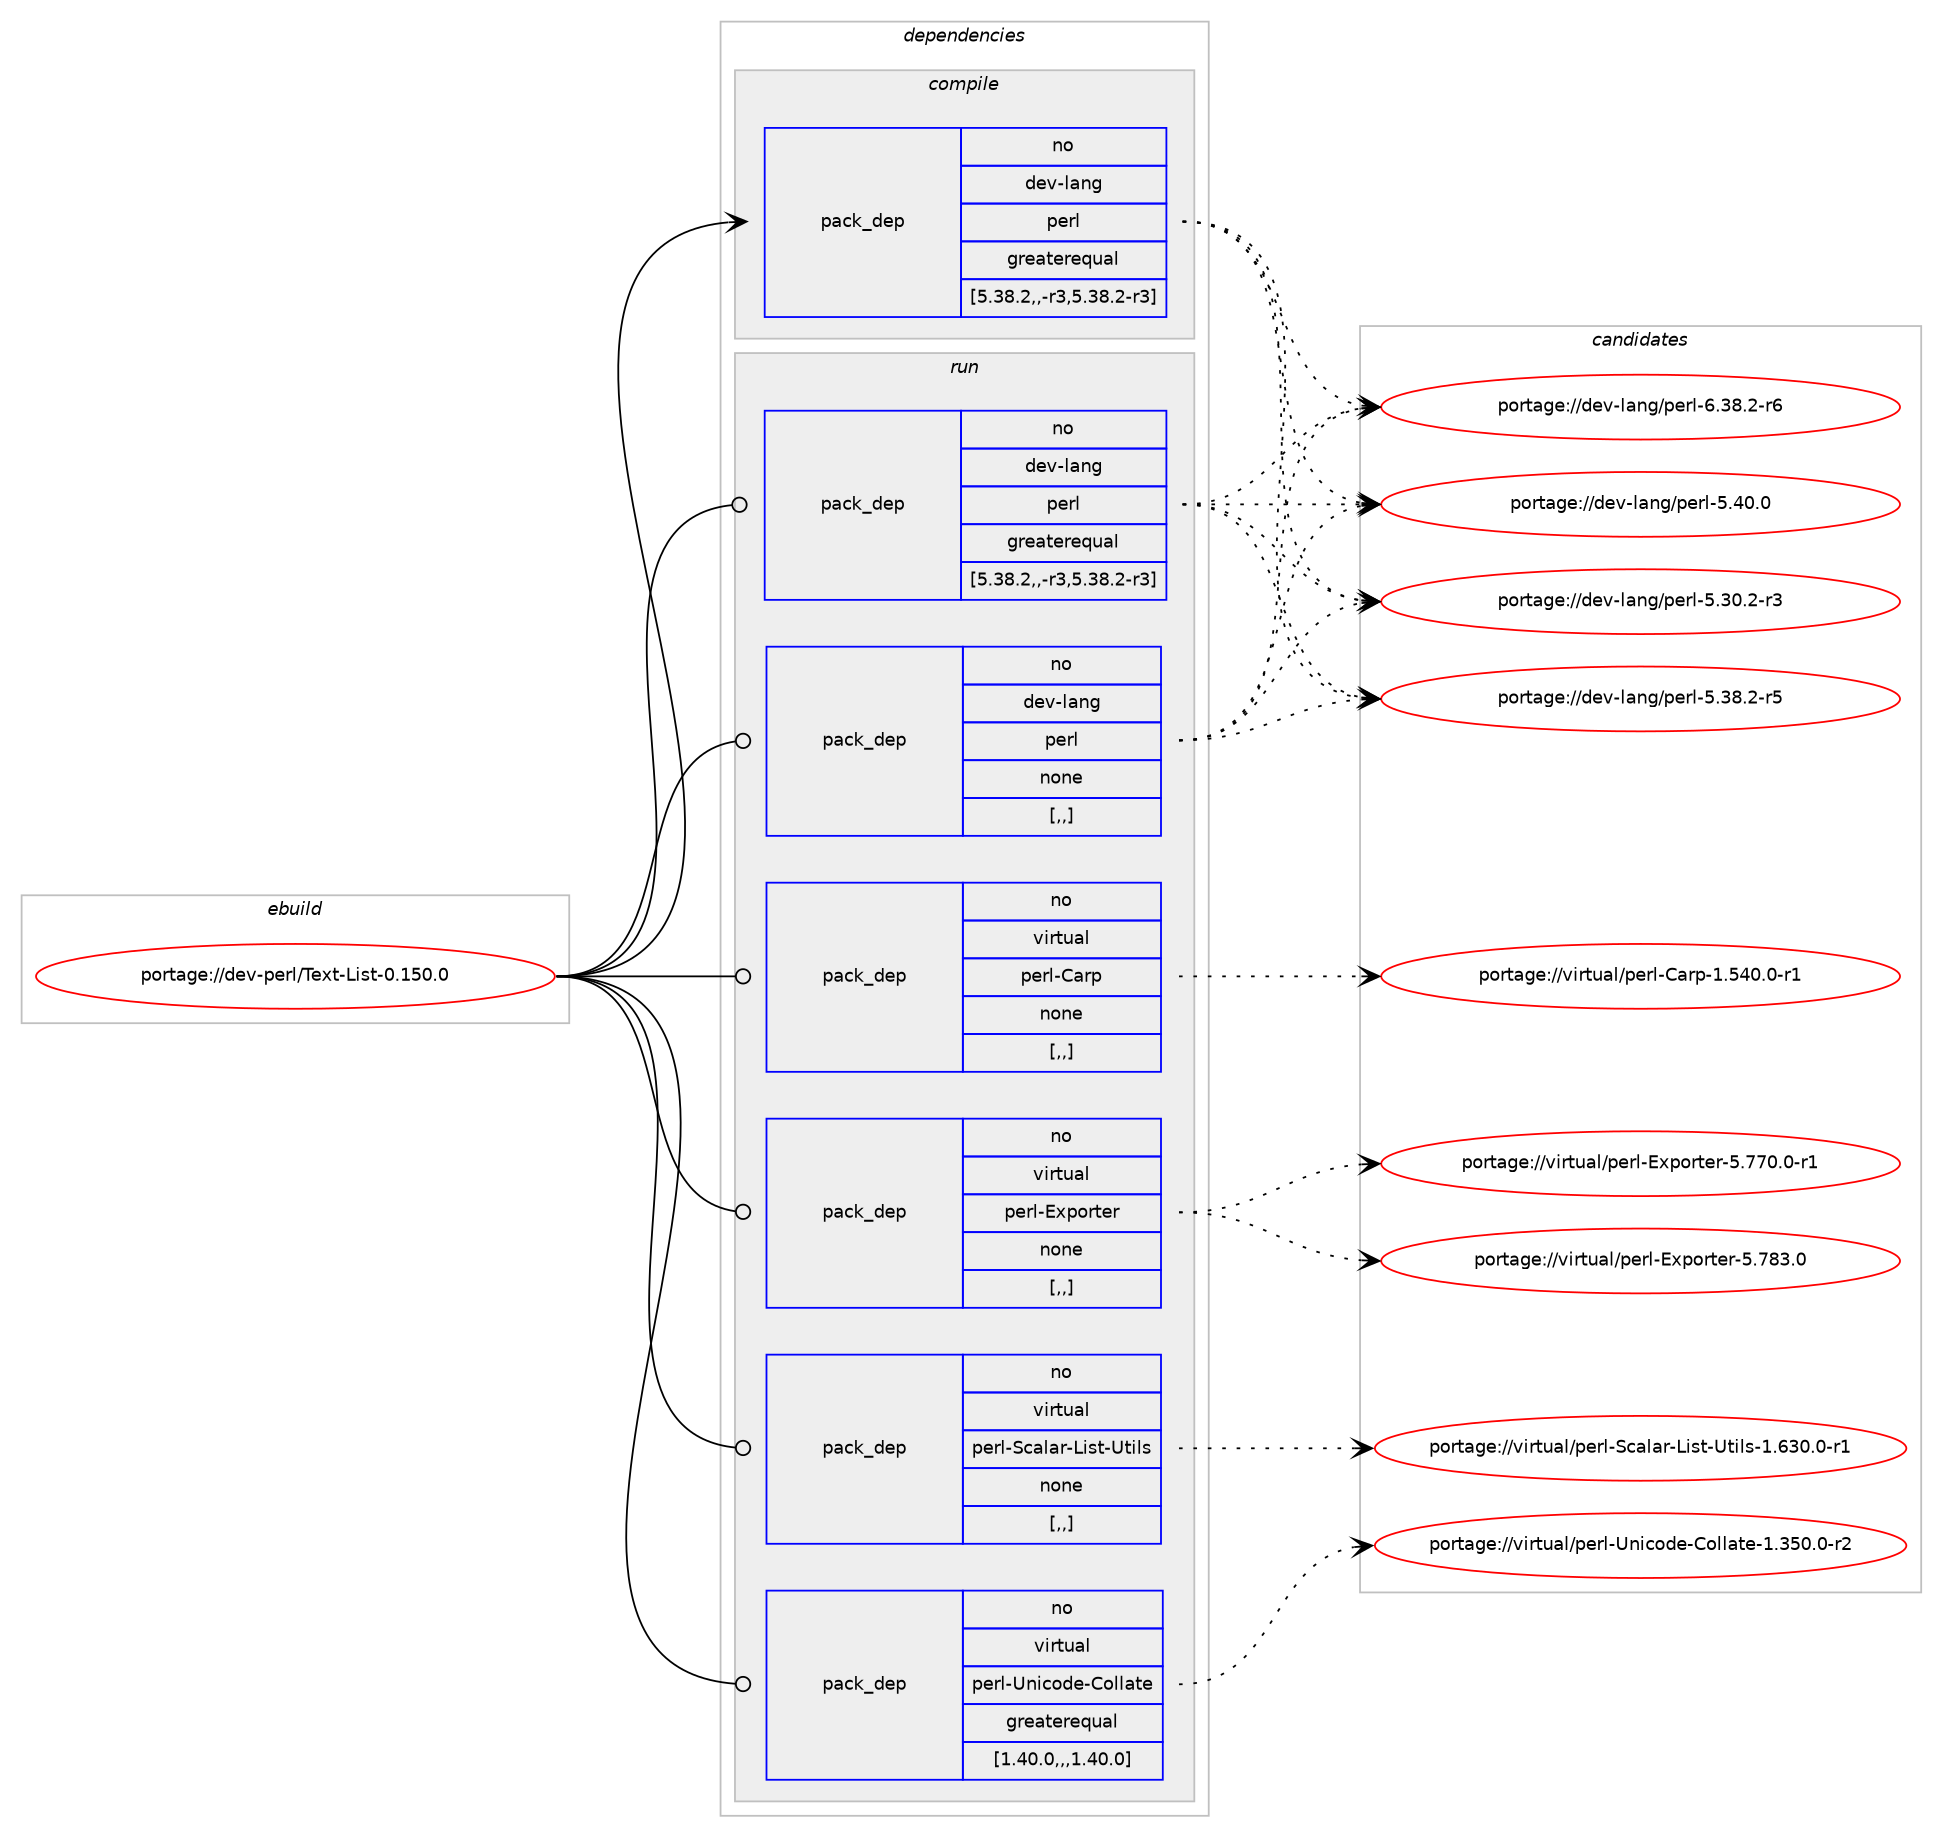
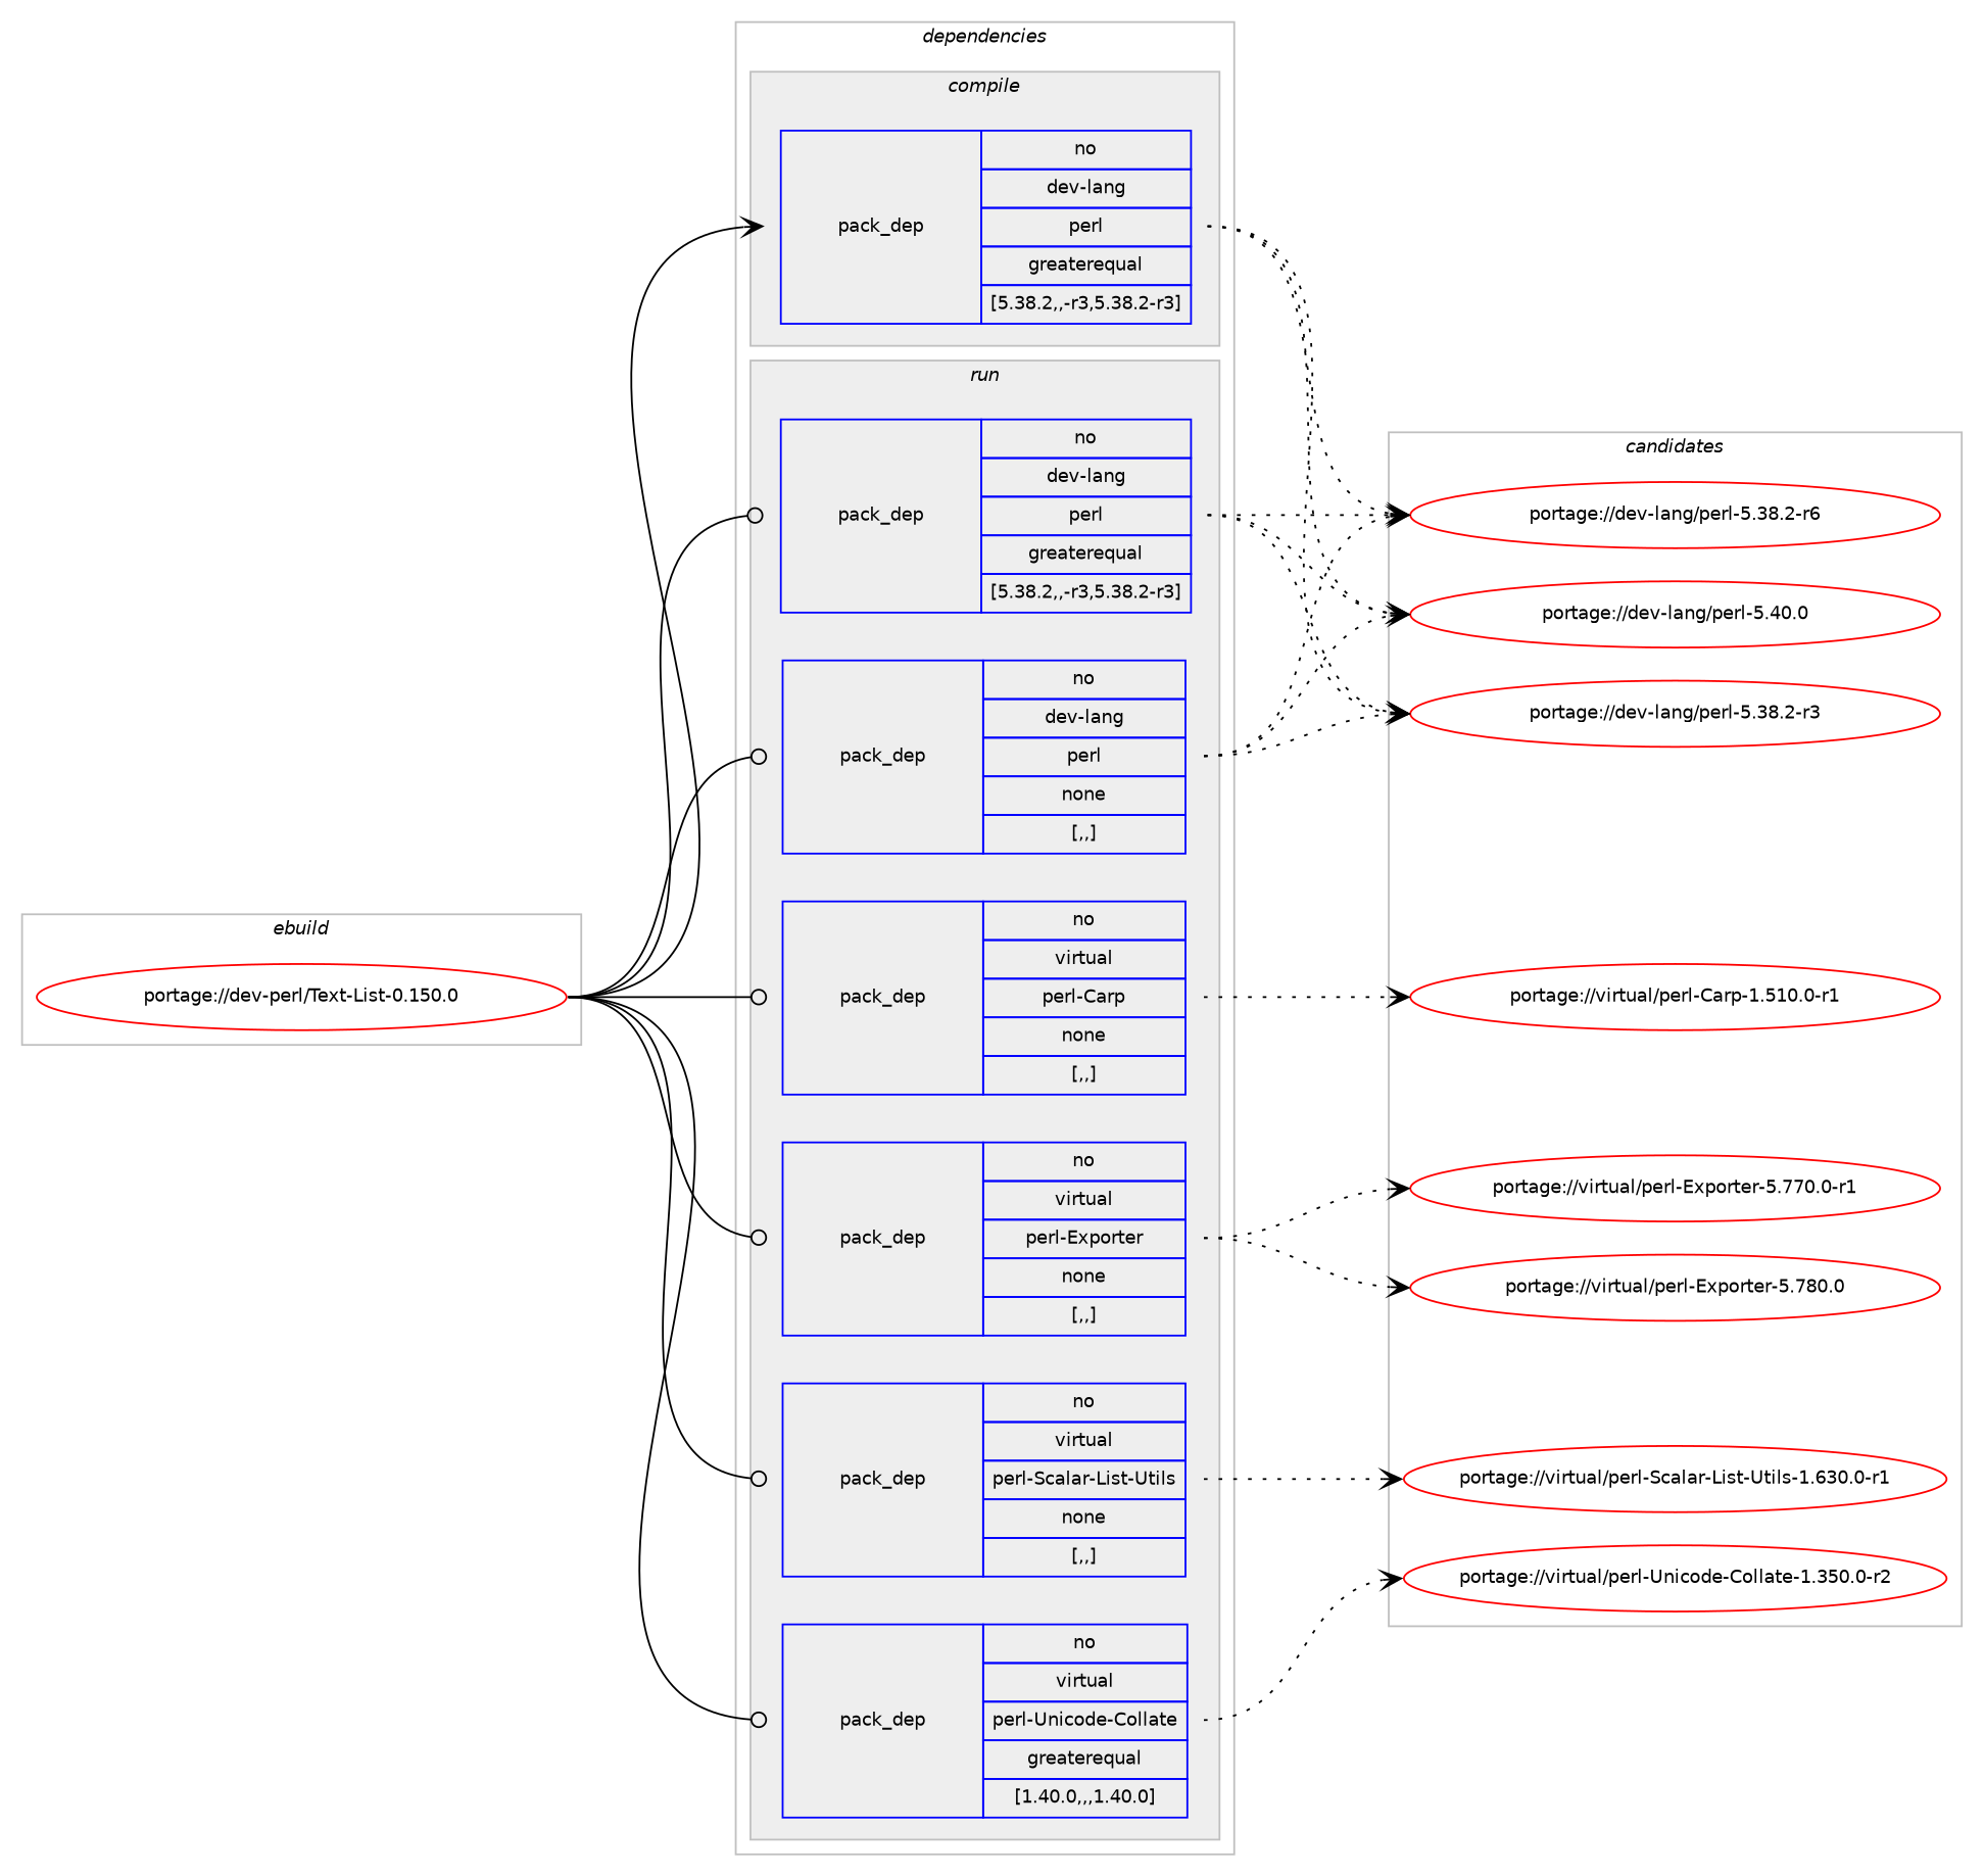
  digraph {
    compound=true
    concentrate=true
    fontname=Helvetica
    fontsize=10
    newrank=true
    rankdir=LR
    ranksep=1.5
    node [color=red fontname=Helvetica fontsize=10]
    edge [arrowhead=vee headport=w style=dotted tailport=e weight=100]
    n1 [label="portage://dev-perl/Text-List-0.150.0" width=4]
    n2 [color=blue label=<<TABLE BORDER="0" CELLBORDER="1" CELLSPACING="0" CELLPADDING="4" WIDTH="220"><TR><TD ROWSPAN="6" CELLPADDING="30">pack_dep</TD></TR><TR><TD WIDTH="110">no</TD></TR><TR><TD>dev-lang</TD></TR><TR><TD>perl</TD></TR><TR><TD>greaterequal</TD></TR><TR><TD>[5.38.2,,-r3,5.38.2-r3]</TD></TR></TABLE>> shape=none]
    n3 [color=blue label=<<TABLE BORDER="0" CELLBORDER="1" CELLSPACING="0" CELLPADDING="4" WIDTH="220"><TR><TD ROWSPAN="6" CELLPADDING="30">pack_dep</TD></TR><TR><TD WIDTH="110">no</TD></TR><TR><TD>dev-lang</TD></TR><TR><TD>perl</TD></TR><TR><TD>greaterequal</TD></TR><TR><TD>[5.38.2,,-r3,5.38.2-r3]</TD></TR></TABLE>> shape=none]
    n4 [color=blue label=<<TABLE BORDER="0" CELLBORDER="1" CELLSPACING="0" CELLPADDING="4" WIDTH="220"><TR><TD ROWSPAN="6" CELLPADDING="30">pack_dep</TD></TR><TR><TD WIDTH="110">no</TD></TR><TR><TD>dev-lang</TD></TR><TR><TD>perl</TD></TR><TR><TD>none</TD></TR><TR><TD>[,,]</TD></TR></TABLE>> shape=none]
    n5 [color=blue label=<<TABLE BORDER="0" CELLBORDER="1" CELLSPACING="0" CELLPADDING="4" WIDTH="220"><TR><TD ROWSPAN="6" CELLPADDING="30">pack_dep</TD></TR><TR><TD WIDTH="110">no</TD></TR><TR><TD>virtual</TD></TR><TR><TD>perl-Carp</TD></TR><TR><TD>none</TD></TR><TR><TD>[,,]</TD></TR></TABLE>> shape=none]
    n6 [color=blue label=<<TABLE BORDER="0" CELLBORDER="1" CELLSPACING="0" CELLPADDING="4" WIDTH="220"><TR><TD ROWSPAN="6" CELLPADDING="30">pack_dep</TD></TR><TR><TD WIDTH="110">no</TD></TR><TR><TD>virtual</TD></TR><TR><TD>perl-Exporter</TD></TR><TR><TD>none</TD></TR><TR><TD>[,,]</TD></TR></TABLE>> shape=none]
    n7 [color=blue label=<<TABLE BORDER="0" CELLBORDER="1" CELLSPACING="0" CELLPADDING="4" WIDTH="220"><TR><TD ROWSPAN="6" CELLPADDING="30">pack_dep</TD></TR><TR><TD WIDTH="110">no</TD></TR><TR><TD>virtual</TD></TR><TR><TD>perl-Scalar-List-Utils</TD></TR><TR><TD>none</TD></TR><TR><TD>[,,]</TD></TR></TABLE>> shape=none]
    n8 [color=blue label=<<TABLE BORDER="0" CELLBORDER="1" CELLSPACING="0" CELLPADDING="4" WIDTH="220"><TR><TD ROWSPAN="6" CELLPADDING="30">pack_dep</TD></TR><TR><TD WIDTH="110">no</TD></TR><TR><TD>virtual</TD></TR><TR><TD>perl-Unicode-Collate</TD></TR><TR><TD>greaterequal</TD></TR><TR><TD>[1.40.0,,,1.40.0]</TD></TR></TABLE>> shape=none]
-   n9 [label="portage://dev-lang/perl-5.30.2-r3" width=4]
-   n10 [label="portage://dev-lang/perl-5.38.2-r5" width=4]
-   n11 [label="portage://dev-lang/perl-6.38.2-r6" width=4]
+   n9 [label="portage://dev-lang/perl-5.38.2-r3" width=4]
+   n11 [label="portage://dev-lang/perl-5.38.2-r6" width=4]
    n12 [label="portage://dev-lang/perl-5.40.0" width=4]
-   n13 [label="portage://virtual/perl-Carp-1.540.0-r1" width=4]
+   n13 [label="portage://virtual/perl-Carp-1.510.0-r1" width=4]
    n14 [label="portage://virtual/perl-Exporter-5.770.0-r1" width=4]
-   n15 [label="portage://virtual/perl-Exporter-5.783.0" width=4]
+   n15 [label="portage://virtual/perl-Exporter-5.780.0" width=4]
    n16 [label="portage://virtual/perl-Scalar-List-Utils-1.630.0-r1" width=4]
    n17 [label="portage://virtual/perl-Unicode-Collate-1.350.0-r2" width=4]
    subgraph cluster_1 {
      color=gray
      label=<<i>ebuild</i>>
      rank=same
      n1
    }
    subgraph cluster_2 {
      color=gray
      label=<<i>dependencies</i>>
      subgraph cluster_3 {
        color=gray
        fillcolor="#eeeeee"
        label=<<i>compile</i>>
        style=filled
        subgraph sub_4 {
          color=gray
          fillcolor="#eeeeee"
          label=<<i>compile</i>>
          style=filled
          n2
        }
      }
      subgraph cluster_5 {
        color=gray
        fillcolor="#eeeeee"
        label=<<i>compile and run</i>>
        style=filled
      }
      subgraph cluster_6 {
        color=gray
        fillcolor="#eeeeee"
        label=<<i>run</i>>
        style=filled
        subgraph sub_7 {
          color=gray
          fillcolor="#eeeeee"
          label=<<i>run</i>>
          style=filled
          n3
        }
        subgraph sub_8 {
          color=gray
          fillcolor="#eeeeee"
          label=<<i>run</i>>
          style=filled
          n4
        }
        subgraph sub_9 {
          color=gray
          fillcolor="#eeeeee"
          label=<<i>run</i>>
          style=filled
          n5
        }
        subgraph sub_10 {
          color=gray
          fillcolor="#eeeeee"
          label=<<i>run</i>>
          style=filled
          n6
        }
        subgraph sub_11 {
          color=gray
          fillcolor="#eeeeee"
          label=<<i>run</i>>
          style=filled
          n7
        }
        subgraph sub_12 {
          color=gray
          fillcolor="#eeeeee"
          label=<<i>run</i>>
          style=filled
          n8
        }
      }
    }
    subgraph cluster_13 {
      color=gray
      label=<<i>candidates</i>>
      rank=same
      subgraph sub_14 {
        color=black
        label=<<i>candidates</i>>
        nodesep=1
        rank=same
        n9
-       n10
        n11
        n12
      }
      subgraph sub_15 {
        color=black
        label=<<i>candidates</i>>
        nodesep=1
        rank=same
        n9
-       n10
        n11
        n12
      }
      subgraph sub_16 {
        color=black
        label=<<i>candidates</i>>
        nodesep=1
        rank=same
        n9
-       n10
        n11
        n12
      }
      subgraph sub_17 {
        color=black
        label=<<i>candidates</i>>
        nodesep=1
        rank=same
        n13
      }
      subgraph sub_18 {
        color=black
        label=<<i>candidates</i>>
        nodesep=1
        rank=same
        n14
        n15
      }
      subgraph sub_19 {
        color=black
        label=<<i>candidates</i>>
        nodesep=1
        rank=same
        n16
      }
      subgraph sub_20 {
        color=black
        label=<<i>candidates</i>>
        nodesep=1
        rank=same
        n17
      }
    }
    n1 -> n2 [style=solid weight=20]
    n1 -> n3 [arrowhead=odot style=solid weight=20]
    n1 -> n4 [arrowhead=odot style=solid weight=20]
    n1 -> n5 [arrowhead=odot style=solid weight=20]
    n1 -> n6 [arrowhead=odot style=solid weight=20]
    n1 -> n7 [arrowhead=odot style=solid weight=20]
    n1 -> n8 [arrowhead=odot style=solid weight=20]
    n2 -> n9
-   n2 -> n10
    n2 -> n11
    n2 -> n12
    n3 -> n9
-   n3 -> n10
    n3 -> n11
    n3 -> n12
    n4 -> n9
-   n4 -> n10
    n4 -> n11
    n4 -> n12
    n5 -> n13
    n6 -> n14
    n6 -> n15
    n7 -> n16
    n8 -> n17
  }
